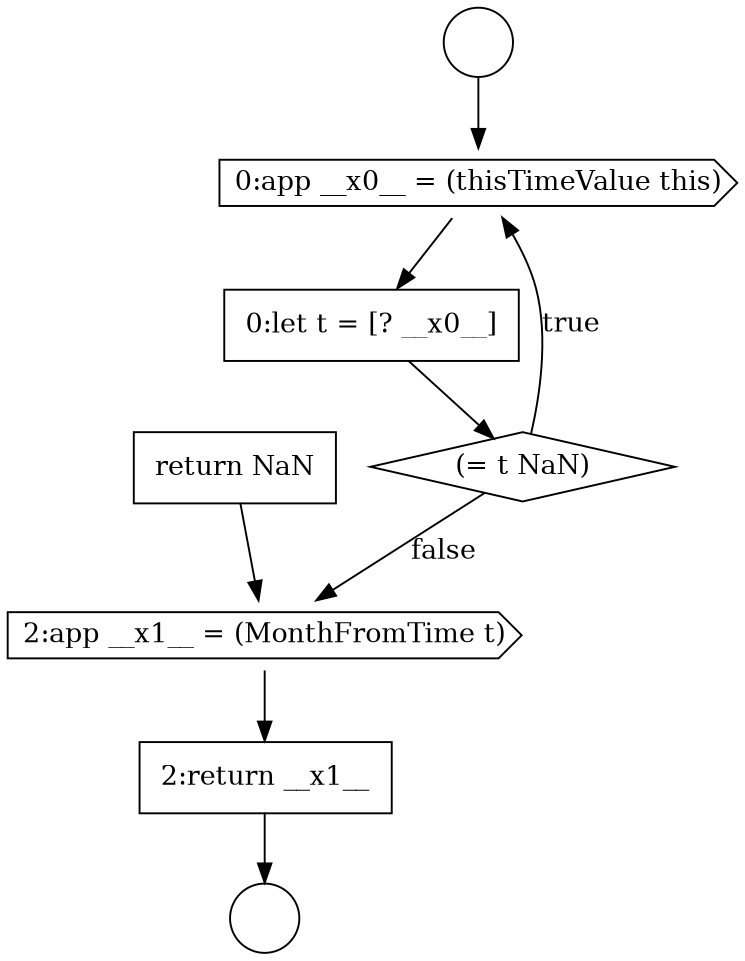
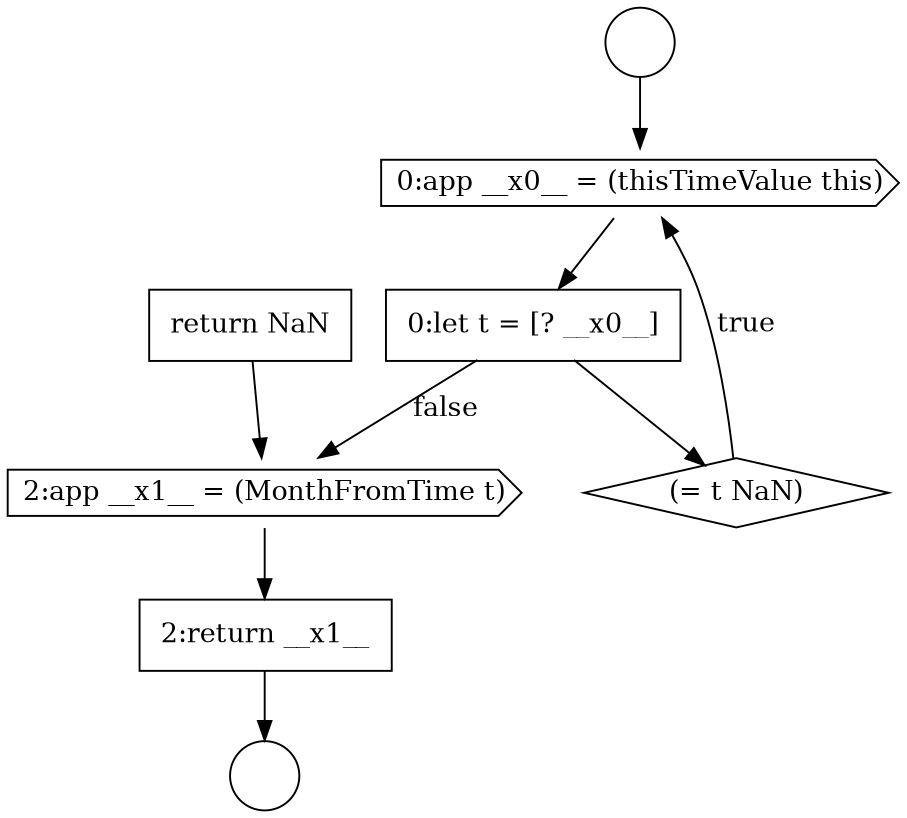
  digraph {
    node [color=black fillcolor=white shape=none style=filled]
    edge [color=black]
    n1 [label=<<font color="black">0:app __x0__ = (thisTimeValue this)</font>> shape=cds]
    n2 [label=<<font color="black">     <table border="0" cellborder="1" cellspacing="0" cellpadding="10">       <tr><td align="left">0:let t = [? __x0__]</td></tr>     </table>   </font>> margin=0]
    n3 [label=<<font color="black">(= t NaN)</font>> shape=diamond]
    n4 [label=<<font color="black">2:app __x1__ = (MonthFromTime t)</font>> shape=cds]
    n5 [label=<<font color="black">     <table border="0" cellborder="1" cellspacing="0" cellpadding="10">       <tr><td align="left">2:return __x1__</td></tr>     </table>   </font>> margin=0]
    n6 [label=" " shape=circle]
    n7 [label=" " shape=circle]
    n8 [label=<<font color="black">     <table border="0" cellborder="1" cellspacing="0" cellpadding="10">       <tr><td align="left">return NaN</td></tr>     </table>   </font>> margin=0]
    n1 -> n2
    n2 -> n3
    n3 -> n1 [label=<<font color="black">true</font>>]
-   n3 -> n4 [label=<<font color="black">false</font>>]
+   n2 -> n4 [label=<<font color="black">false</font>>]
    n4 -> n5
    n5 -> n6
    n7 -> n1
    n8 -> n4
  }
